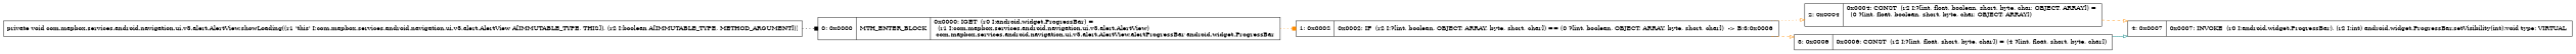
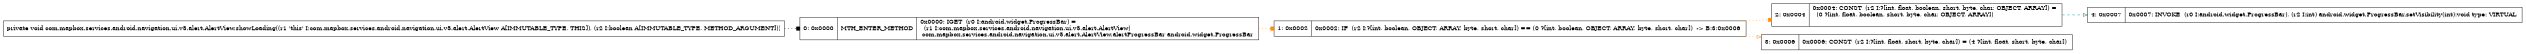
  digraph {
    rankdir=LR
    node [shape=record]
    edge [arrowhead=box color=darkorange style=dotted]
-   n1 [label="{0\:\ 0x0000|MTH_ENTER_BLOCK\l|0x0000: IGET  (r0 I:android.widget.ProgressBar) = \l  (r1 I:com.mapbox.services.android.navigation.ui.v5.alert.AlertView)\l com.mapbox.services.android.navigation.ui.v5.alert.AlertView.alertProgressBar android.widget.ProgressBar \l}"]
+   n1 [label="{0\:\ 0x0000|MTH_ENTER_METHOD\l|0x0000: IGET  (r0 I:android.widget.ProgressBar) = \l  (r1 I:com.mapbox.services.android.navigation.ui.v5.alert.AlertView)\l com.mapbox.services.android.navigation.ui.v5.alert.AlertView.alertProgressBar android.widget.ProgressBar \l}"]
    n2 [label="{1\:\ 0x0002|0x0002: IF  (r2 I:?[int, boolean, OBJECT, ARRAY, byte, short, char]) == (0 ?[int, boolean, OBJECT, ARRAY, byte, short, char])  \-\> B:3:0x0006 \l}"]
    n3 [label="{2\:\ 0x0004|0x0004: CONST  (r2 I:?[int, float, boolean, short, byte, char, OBJECT, ARRAY]) = \l  (0 ?[int, float, boolean, short, byte, char, OBJECT, ARRAY])\l \l}"]
    n4 [label="{3\:\ 0x0006|0x0006: CONST  (r2 I:?[int, float, short, byte, char]) = (4 ?[int, float, short, byte, char]) \l}"]
    n5 [label="{4\:\ 0x0007|0x0007: INVOKE  (r0 I:android.widget.ProgressBar), (r2 I:int) android.widget.ProgressBar.setVisibility(int):void type: VIRTUAL \l}"]
    n6 [label="{private void com.mapbox.services.android.navigation.ui.v5.alert.AlertView.showLoading((r1 'this' I:com.mapbox.services.android.navigation.ui.v5.alert.AlertView A[IMMUTABLE_TYPE, THIS]), (r2 I:boolean A[IMMUTABLE_TYPE, METHOD_ARGUMENT])) }"]
    n1 -> n2
-   n2 -> n3 [arrowhead=onormal]
-   n2 -> n4 [arrowhead=onormal style=dashed]
-   n3 -> n5 [arrowhead=onormal style=dashed]
-   n4 -> n5 [arrowhead=onormal color=teal style=solid]
+   n2 -> n3
+   n2 -> n4 [arrowhead=onormal]
+   n3 -> n5 [arrowhead=onormal color=teal style=dashed]
    n6 -> n1 [color=black]
  }
